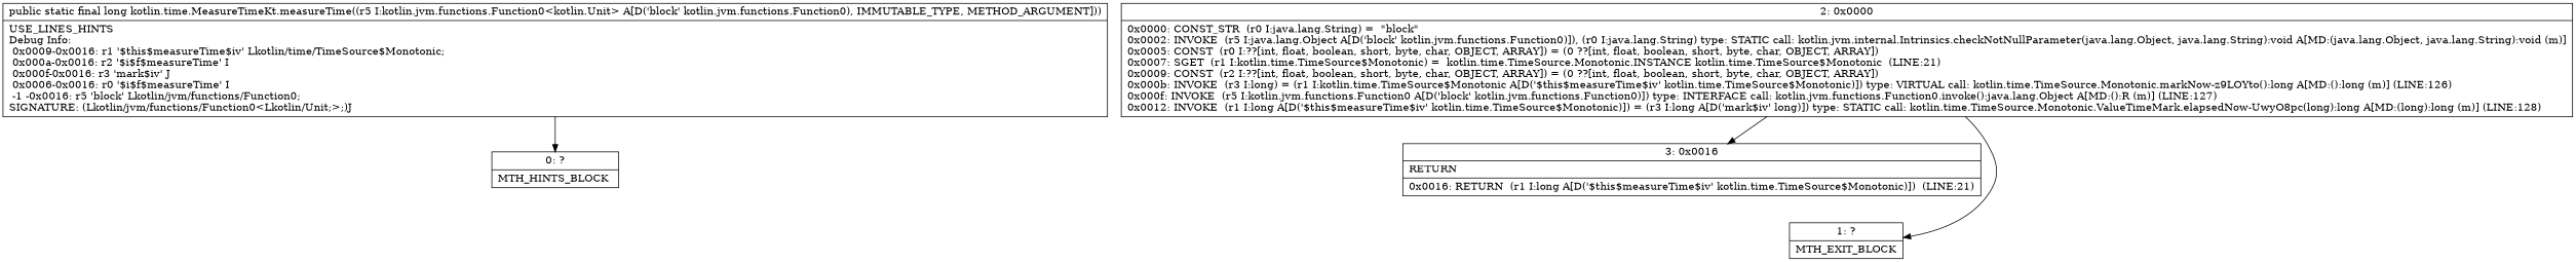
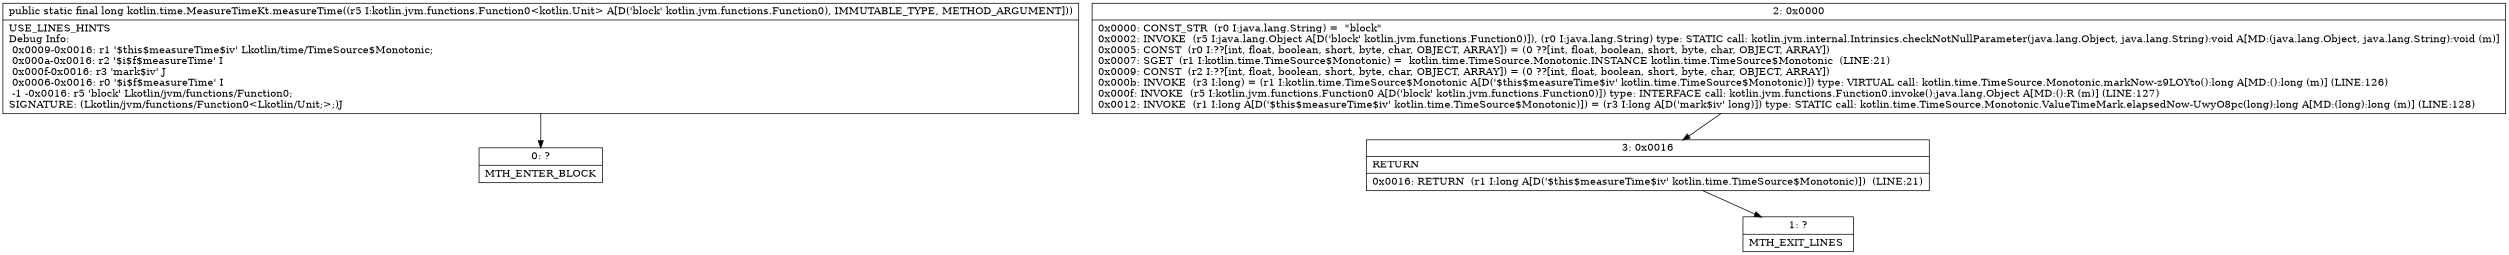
  digraph {
    node [shape=record]
-   n1 [label="{0\:\ ?|MTH_HINTS_BLOCK\l}"]
+   n1 [label="{0\:\ ?|MTH_ENTER_BLOCK\l}"]
    n2 [label="{2\:\ 0x0000|0x0000: CONST_STR  (r0 I:java.lang.String) =  \"block\" \l0x0002: INVOKE  (r5 I:java.lang.Object A[D('block' kotlin.jvm.functions.Function0)]), (r0 I:java.lang.String) type: STATIC call: kotlin.jvm.internal.Intrinsics.checkNotNullParameter(java.lang.Object, java.lang.String):void A[MD:(java.lang.Object, java.lang.String):void (m)]\l0x0005: CONST  (r0 I:??[int, float, boolean, short, byte, char, OBJECT, ARRAY]) = (0 ??[int, float, boolean, short, byte, char, OBJECT, ARRAY]) \l0x0007: SGET  (r1 I:kotlin.time.TimeSource$Monotonic) =  kotlin.time.TimeSource.Monotonic.INSTANCE kotlin.time.TimeSource$Monotonic  (LINE:21)\l0x0009: CONST  (r2 I:??[int, float, boolean, short, byte, char, OBJECT, ARRAY]) = (0 ??[int, float, boolean, short, byte, char, OBJECT, ARRAY]) \l0x000b: INVOKE  (r3 I:long) = (r1 I:kotlin.time.TimeSource$Monotonic A[D('$this$measureTime$iv' kotlin.time.TimeSource$Monotonic)]) type: VIRTUAL call: kotlin.time.TimeSource.Monotonic.markNow\-z9LOYto():long A[MD:():long (m)] (LINE:126)\l0x000f: INVOKE  (r5 I:kotlin.jvm.functions.Function0 A[D('block' kotlin.jvm.functions.Function0)]) type: INTERFACE call: kotlin.jvm.functions.Function0.invoke():java.lang.Object A[MD:():R (m)] (LINE:127)\l0x0012: INVOKE  (r1 I:long A[D('$this$measureTime$iv' kotlin.time.TimeSource$Monotonic)]) = (r3 I:long A[D('mark$iv' long)]) type: STATIC call: kotlin.time.TimeSource.Monotonic.ValueTimeMark.elapsedNow\-UwyO8pc(long):long A[MD:(long):long (m)] (LINE:128)\l}"]
    n3 [label="{3\:\ 0x0016|RETURN\l|0x0016: RETURN  (r1 I:long A[D('$this$measureTime$iv' kotlin.time.TimeSource$Monotonic)])  (LINE:21)\l}"]
-   n4 [label="{1\:\ ?|MTH_EXIT_BLOCK\l}"]
+   n4 [label="{1\:\ ?|MTH_EXIT_LINES\l}"]
    n5 [label="{public static final long kotlin.time.MeasureTimeKt.measureTime((r5 I:kotlin.jvm.functions.Function0\<kotlin.Unit\> A[D('block' kotlin.jvm.functions.Function0), IMMUTABLE_TYPE, METHOD_ARGUMENT]))  | USE_LINES_HINTS\lDebug Info:\l  0x0009\-0x0016: r1 '$this$measureTime$iv' Lkotlin\/time\/TimeSource$Monotonic;\l  0x000a\-0x0016: r2 '$i$f$measureTime' I\l  0x000f\-0x0016: r3 'mark$iv' J\l  0x0006\-0x0016: r0 '$i$f$measureTime' I\l  \-1 \-0x0016: r5 'block' Lkotlin\/jvm\/functions\/Function0;\lSIGNATURE: (Lkotlin\/jvm\/functions\/Function0\<Lkotlin\/Unit;\>;)J\l}"]
    n2 -> n3
-   n2 -> n4
+   n3 -> n4
    n5 -> n1
  }
